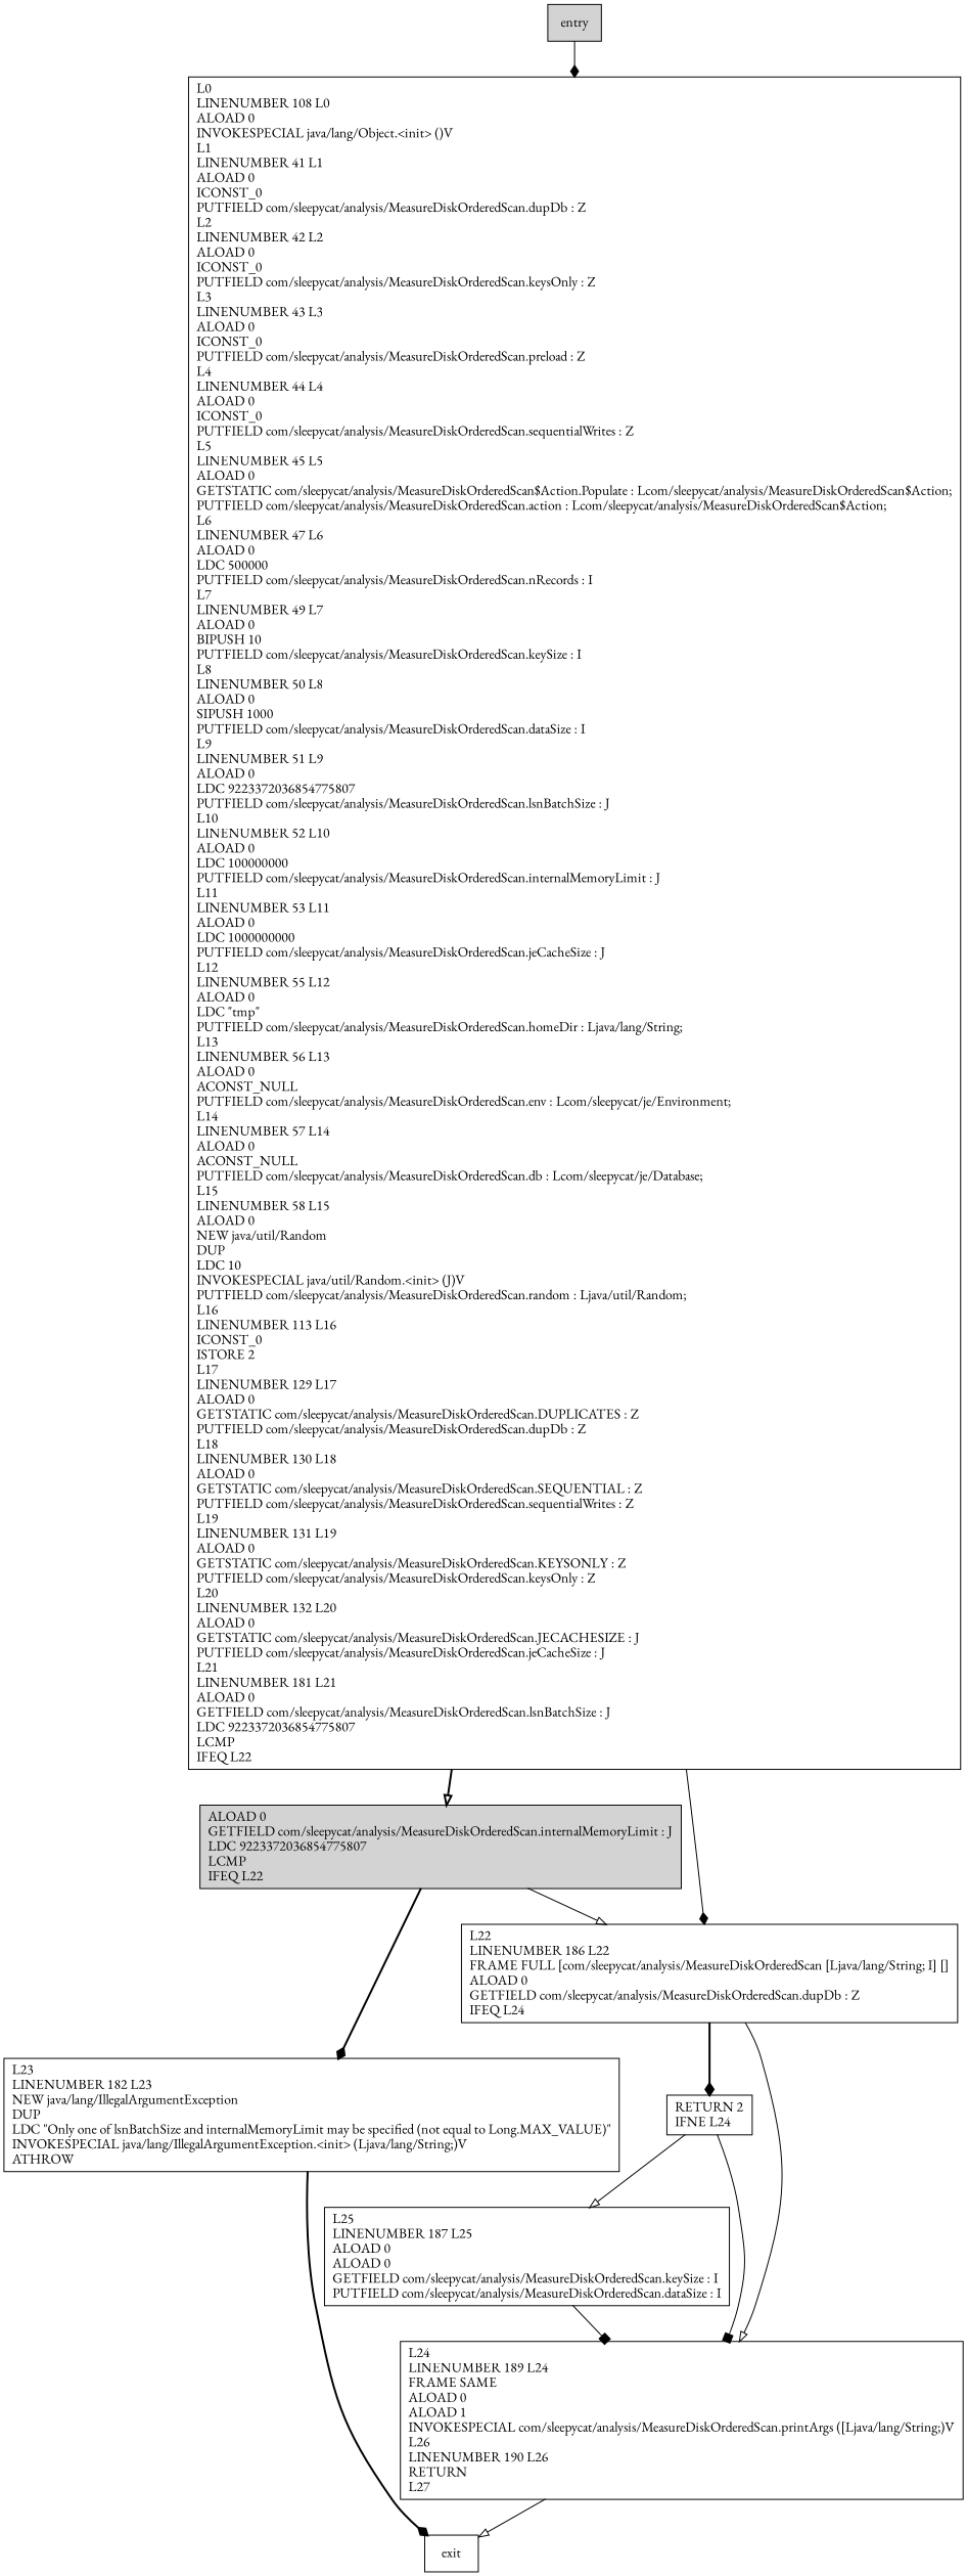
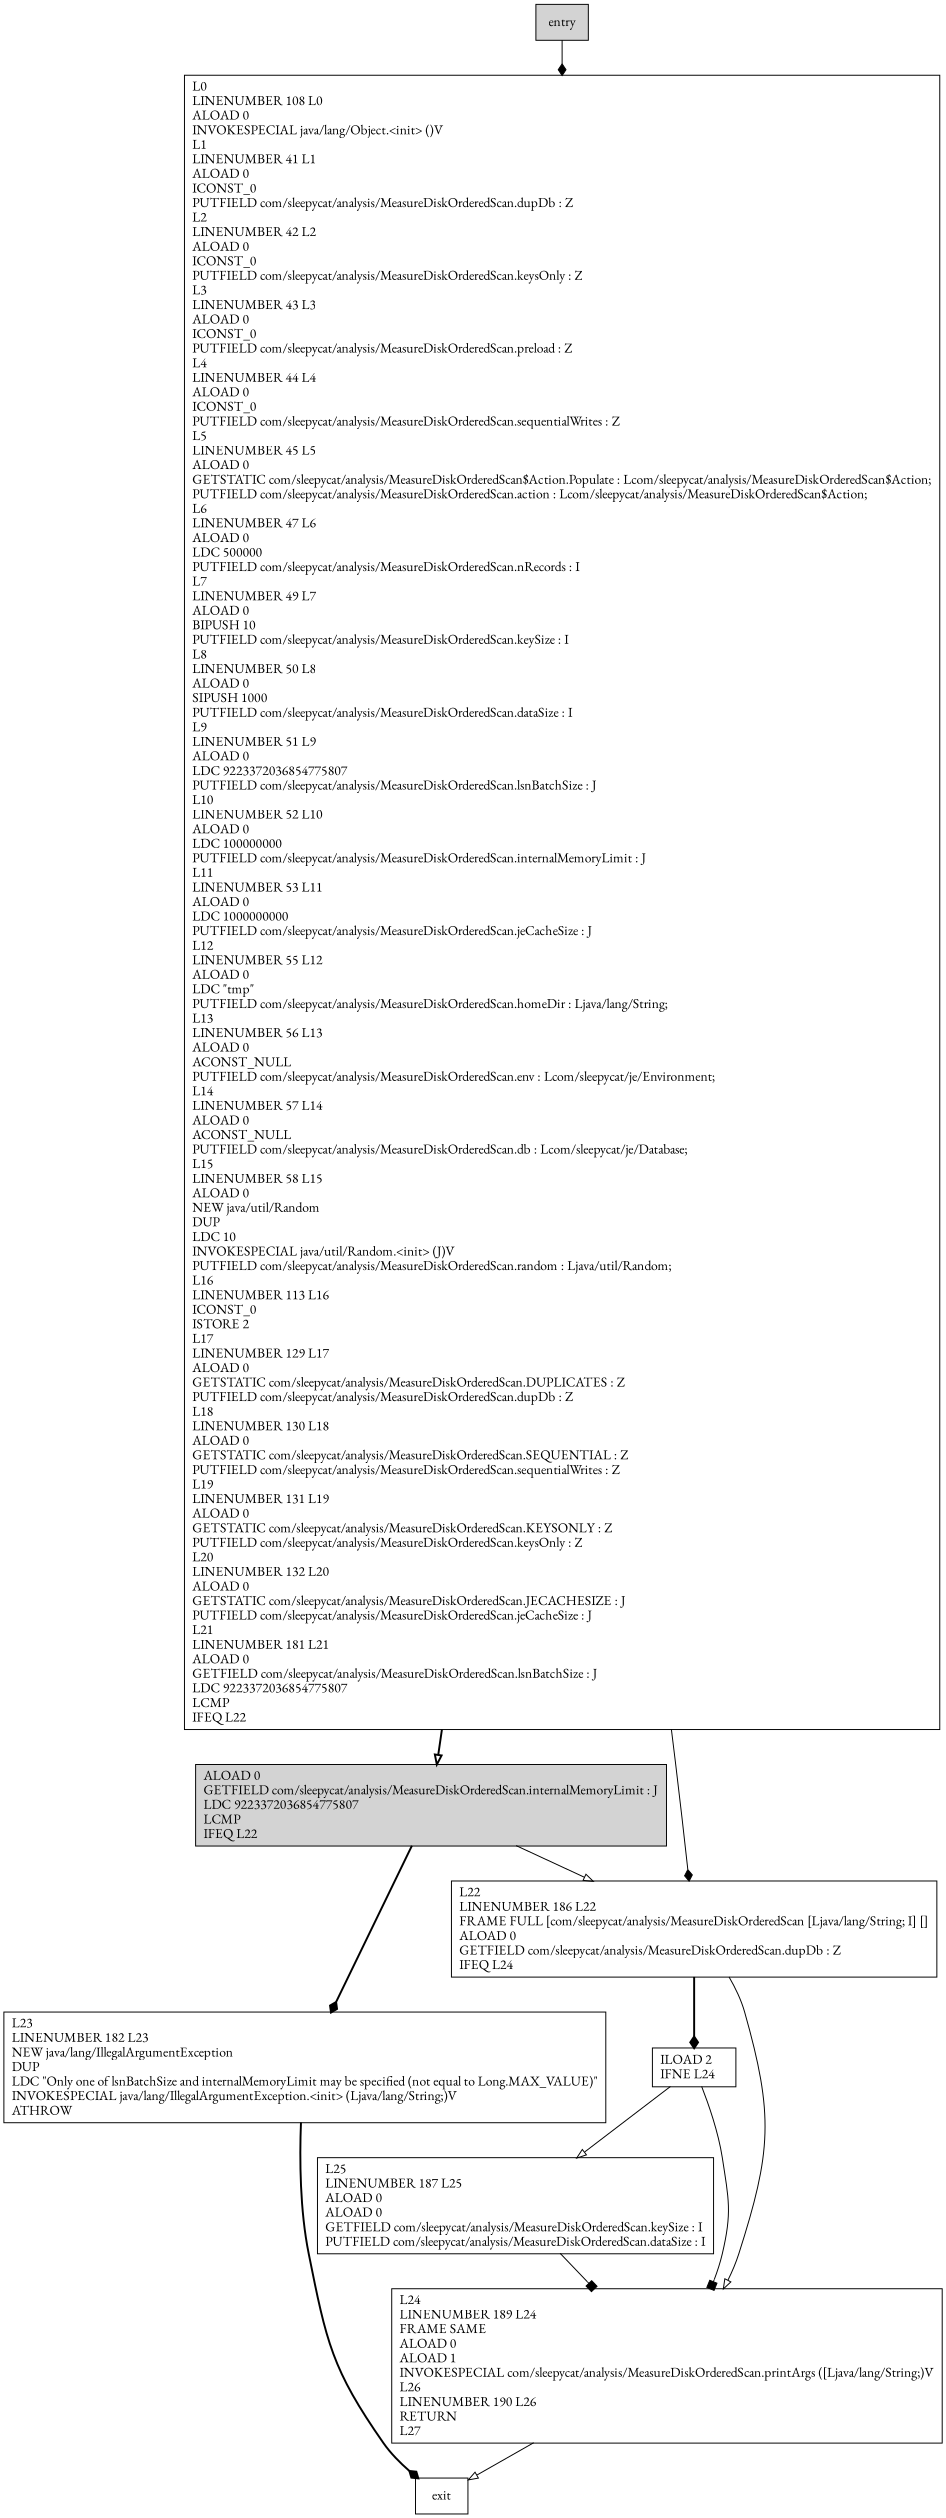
  digraph {
    fontname="EB Garamond"
    node [shape=record style=filled fillcolor=white fontname="EB Garamond"]
    edge [style=solid arrowhead=onormal fontname="EB Garamond"]
-   n1 [label="RETURN 2\lIFNE L24\l"]
+   n1 [label="ILOAD 2\lIFNE L24\l"]
    n2 [label="L25\lLINENUMBER 187 L25\lALOAD 0\lALOAD 0\lGETFIELD com/sleepycat/analysis/MeasureDiskOrderedScan.keySize : I\lPUTFIELD com/sleepycat/analysis/MeasureDiskOrderedScan.dataSize : I\l"]
    n3 [label="L24\lLINENUMBER 189 L24\lFRAME SAME\lALOAD 0\lALOAD 1\lINVOKESPECIAL com/sleepycat/analysis/MeasureDiskOrderedScan.printArgs ([Ljava/lang/String;)V\lL26\lLINENUMBER 190 L26\lRETURN\lL27\l"]
    exit
    n5 [label="L23\lLINENUMBER 182 L23\lNEW java/lang/IllegalArgumentException\lDUP\lLDC \"Only one of lsnBatchSize and internalMemoryLimit may be specified (not equal to Long.MAX_VALUE)\"\lINVOKESPECIAL java/lang/IllegalArgumentException.\<init\> (Ljava/lang/String;)V\lATHROW\l"]
    n6 [label="ALOAD 0\lGETFIELD com/sleepycat/analysis/MeasureDiskOrderedScan.internalMemoryLimit : J\lLDC 9223372036854775807\lLCMP\lIFEQ L22\l" fillcolor=lightgrey]
    n7 [label="L22\lLINENUMBER 186 L22\lFRAME FULL [com/sleepycat/analysis/MeasureDiskOrderedScan [Ljava/lang/String; I] []\lALOAD 0\lGETFIELD com/sleepycat/analysis/MeasureDiskOrderedScan.dupDb : Z\lIFEQ L24\l"]
    n8 [label="L0\lLINENUMBER 108 L0\lALOAD 0\lINVOKESPECIAL java/lang/Object.\<init\> ()V\lL1\lLINENUMBER 41 L1\lALOAD 0\lICONST_0\lPUTFIELD com/sleepycat/analysis/MeasureDiskOrderedScan.dupDb : Z\lL2\lLINENUMBER 42 L2\lALOAD 0\lICONST_0\lPUTFIELD com/sleepycat/analysis/MeasureDiskOrderedScan.keysOnly : Z\lL3\lLINENUMBER 43 L3\lALOAD 0\lICONST_0\lPUTFIELD com/sleepycat/analysis/MeasureDiskOrderedScan.preload : Z\lL4\lLINENUMBER 44 L4\lALOAD 0\lICONST_0\lPUTFIELD com/sleepycat/analysis/MeasureDiskOrderedScan.sequentialWrites : Z\lL5\lLINENUMBER 45 L5\lALOAD 0\lGETSTATIC com/sleepycat/analysis/MeasureDiskOrderedScan$Action.Populate : Lcom/sleepycat/analysis/MeasureDiskOrderedScan$Action;\lPUTFIELD com/sleepycat/analysis/MeasureDiskOrderedScan.action : Lcom/sleepycat/analysis/MeasureDiskOrderedScan$Action;\lL6\lLINENUMBER 47 L6\lALOAD 0\lLDC 500000\lPUTFIELD com/sleepycat/analysis/MeasureDiskOrderedScan.nRecords : I\lL7\lLINENUMBER 49 L7\lALOAD 0\lBIPUSH 10\lPUTFIELD com/sleepycat/analysis/MeasureDiskOrderedScan.keySize : I\lL8\lLINENUMBER 50 L8\lALOAD 0\lSIPUSH 1000\lPUTFIELD com/sleepycat/analysis/MeasureDiskOrderedScan.dataSize : I\lL9\lLINENUMBER 51 L9\lALOAD 0\lLDC 9223372036854775807\lPUTFIELD com/sleepycat/analysis/MeasureDiskOrderedScan.lsnBatchSize : J\lL10\lLINENUMBER 52 L10\lALOAD 0\lLDC 100000000\lPUTFIELD com/sleepycat/analysis/MeasureDiskOrderedScan.internalMemoryLimit : J\lL11\lLINENUMBER 53 L11\lALOAD 0\lLDC 1000000000\lPUTFIELD com/sleepycat/analysis/MeasureDiskOrderedScan.jeCacheSize : J\lL12\lLINENUMBER 55 L12\lALOAD 0\lLDC \"tmp\"\lPUTFIELD com/sleepycat/analysis/MeasureDiskOrderedScan.homeDir : Ljava/lang/String;\lL13\lLINENUMBER 56 L13\lALOAD 0\lACONST_NULL\lPUTFIELD com/sleepycat/analysis/MeasureDiskOrderedScan.env : Lcom/sleepycat/je/Environment;\lL14\lLINENUMBER 57 L14\lALOAD 0\lACONST_NULL\lPUTFIELD com/sleepycat/analysis/MeasureDiskOrderedScan.db : Lcom/sleepycat/je/Database;\lL15\lLINENUMBER 58 L15\lALOAD 0\lNEW java/util/Random\lDUP\lLDC 10\lINVOKESPECIAL java/util/Random.\<init\> (J)V\lPUTFIELD com/sleepycat/analysis/MeasureDiskOrderedScan.random : Ljava/util/Random;\lL16\lLINENUMBER 113 L16\lICONST_0\lISTORE 2\lL17\lLINENUMBER 129 L17\lALOAD 0\lGETSTATIC com/sleepycat/analysis/MeasureDiskOrderedScan.DUPLICATES : Z\lPUTFIELD com/sleepycat/analysis/MeasureDiskOrderedScan.dupDb : Z\lL18\lLINENUMBER 130 L18\lALOAD 0\lGETSTATIC com/sleepycat/analysis/MeasureDiskOrderedScan.SEQUENTIAL : Z\lPUTFIELD com/sleepycat/analysis/MeasureDiskOrderedScan.sequentialWrites : Z\lL19\lLINENUMBER 131 L19\lALOAD 0\lGETSTATIC com/sleepycat/analysis/MeasureDiskOrderedScan.KEYSONLY : Z\lPUTFIELD com/sleepycat/analysis/MeasureDiskOrderedScan.keysOnly : Z\lL20\lLINENUMBER 132 L20\lALOAD 0\lGETSTATIC com/sleepycat/analysis/MeasureDiskOrderedScan.JECACHESIZE : J\lPUTFIELD com/sleepycat/analysis/MeasureDiskOrderedScan.jeCacheSize : J\lL21\lLINENUMBER 181 L21\lALOAD 0\lGETFIELD com/sleepycat/analysis/MeasureDiskOrderedScan.lsnBatchSize : J\lLDC 9223372036854775807\lLCMP\lIFEQ L22\l"]
    entry [fillcolor=lightgrey]
    n1 -> n2
    n1 -> n3 [arrowhead=box]
    n2 -> n3 [arrowhead=box]
    n3 -> exit
    n5 -> exit [style=bold arrowhead=diamond]
    n6 -> n5 [style=bold arrowhead=diamond]
    n6 -> n7
    n7 -> n1 [style=bold arrowhead=diamond]
    n7 -> n3
    n8 -> n6 [style=bold]
    n8 -> n7 [arrowhead=diamond]
    entry -> n8 [arrowhead=diamond]
  }
